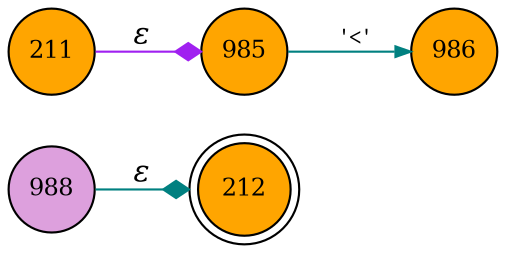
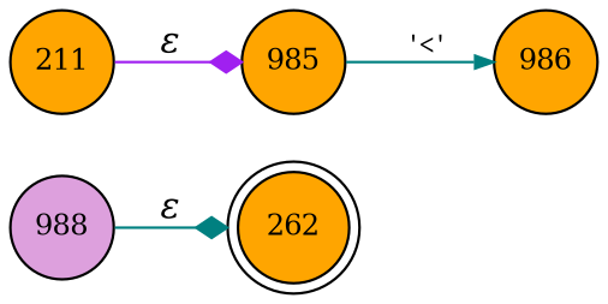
  digraph {
    rankdir=LR
    node [fillcolor=orange fixedsize=true fontsize=11 shape=circle style=filled peripheries=1]
    edge [arrowhead=diamond color=teal fontname="Times-Italic"]
-   n1 [label=212 shape=doublecircle width=.6 peripheries=""]
+   n1 [label=262 shape=doublecircle width=.6 peripheries=""]
    n2 [label=211 width=.55]
    n3 [label=985 width=.55]
    n4 [label=986 width=.55]
    n5 [fillcolor=plum label=988 width=.55]
    n2 -> n3 [color=purple label="&epsilon;"]
    n3 -> n4 [arrowhead=normal arrowsize=.7 fontname=Courier fontsize=11 label="'<'"]
    n5 -> n1 [label="&epsilon;"]
  }
